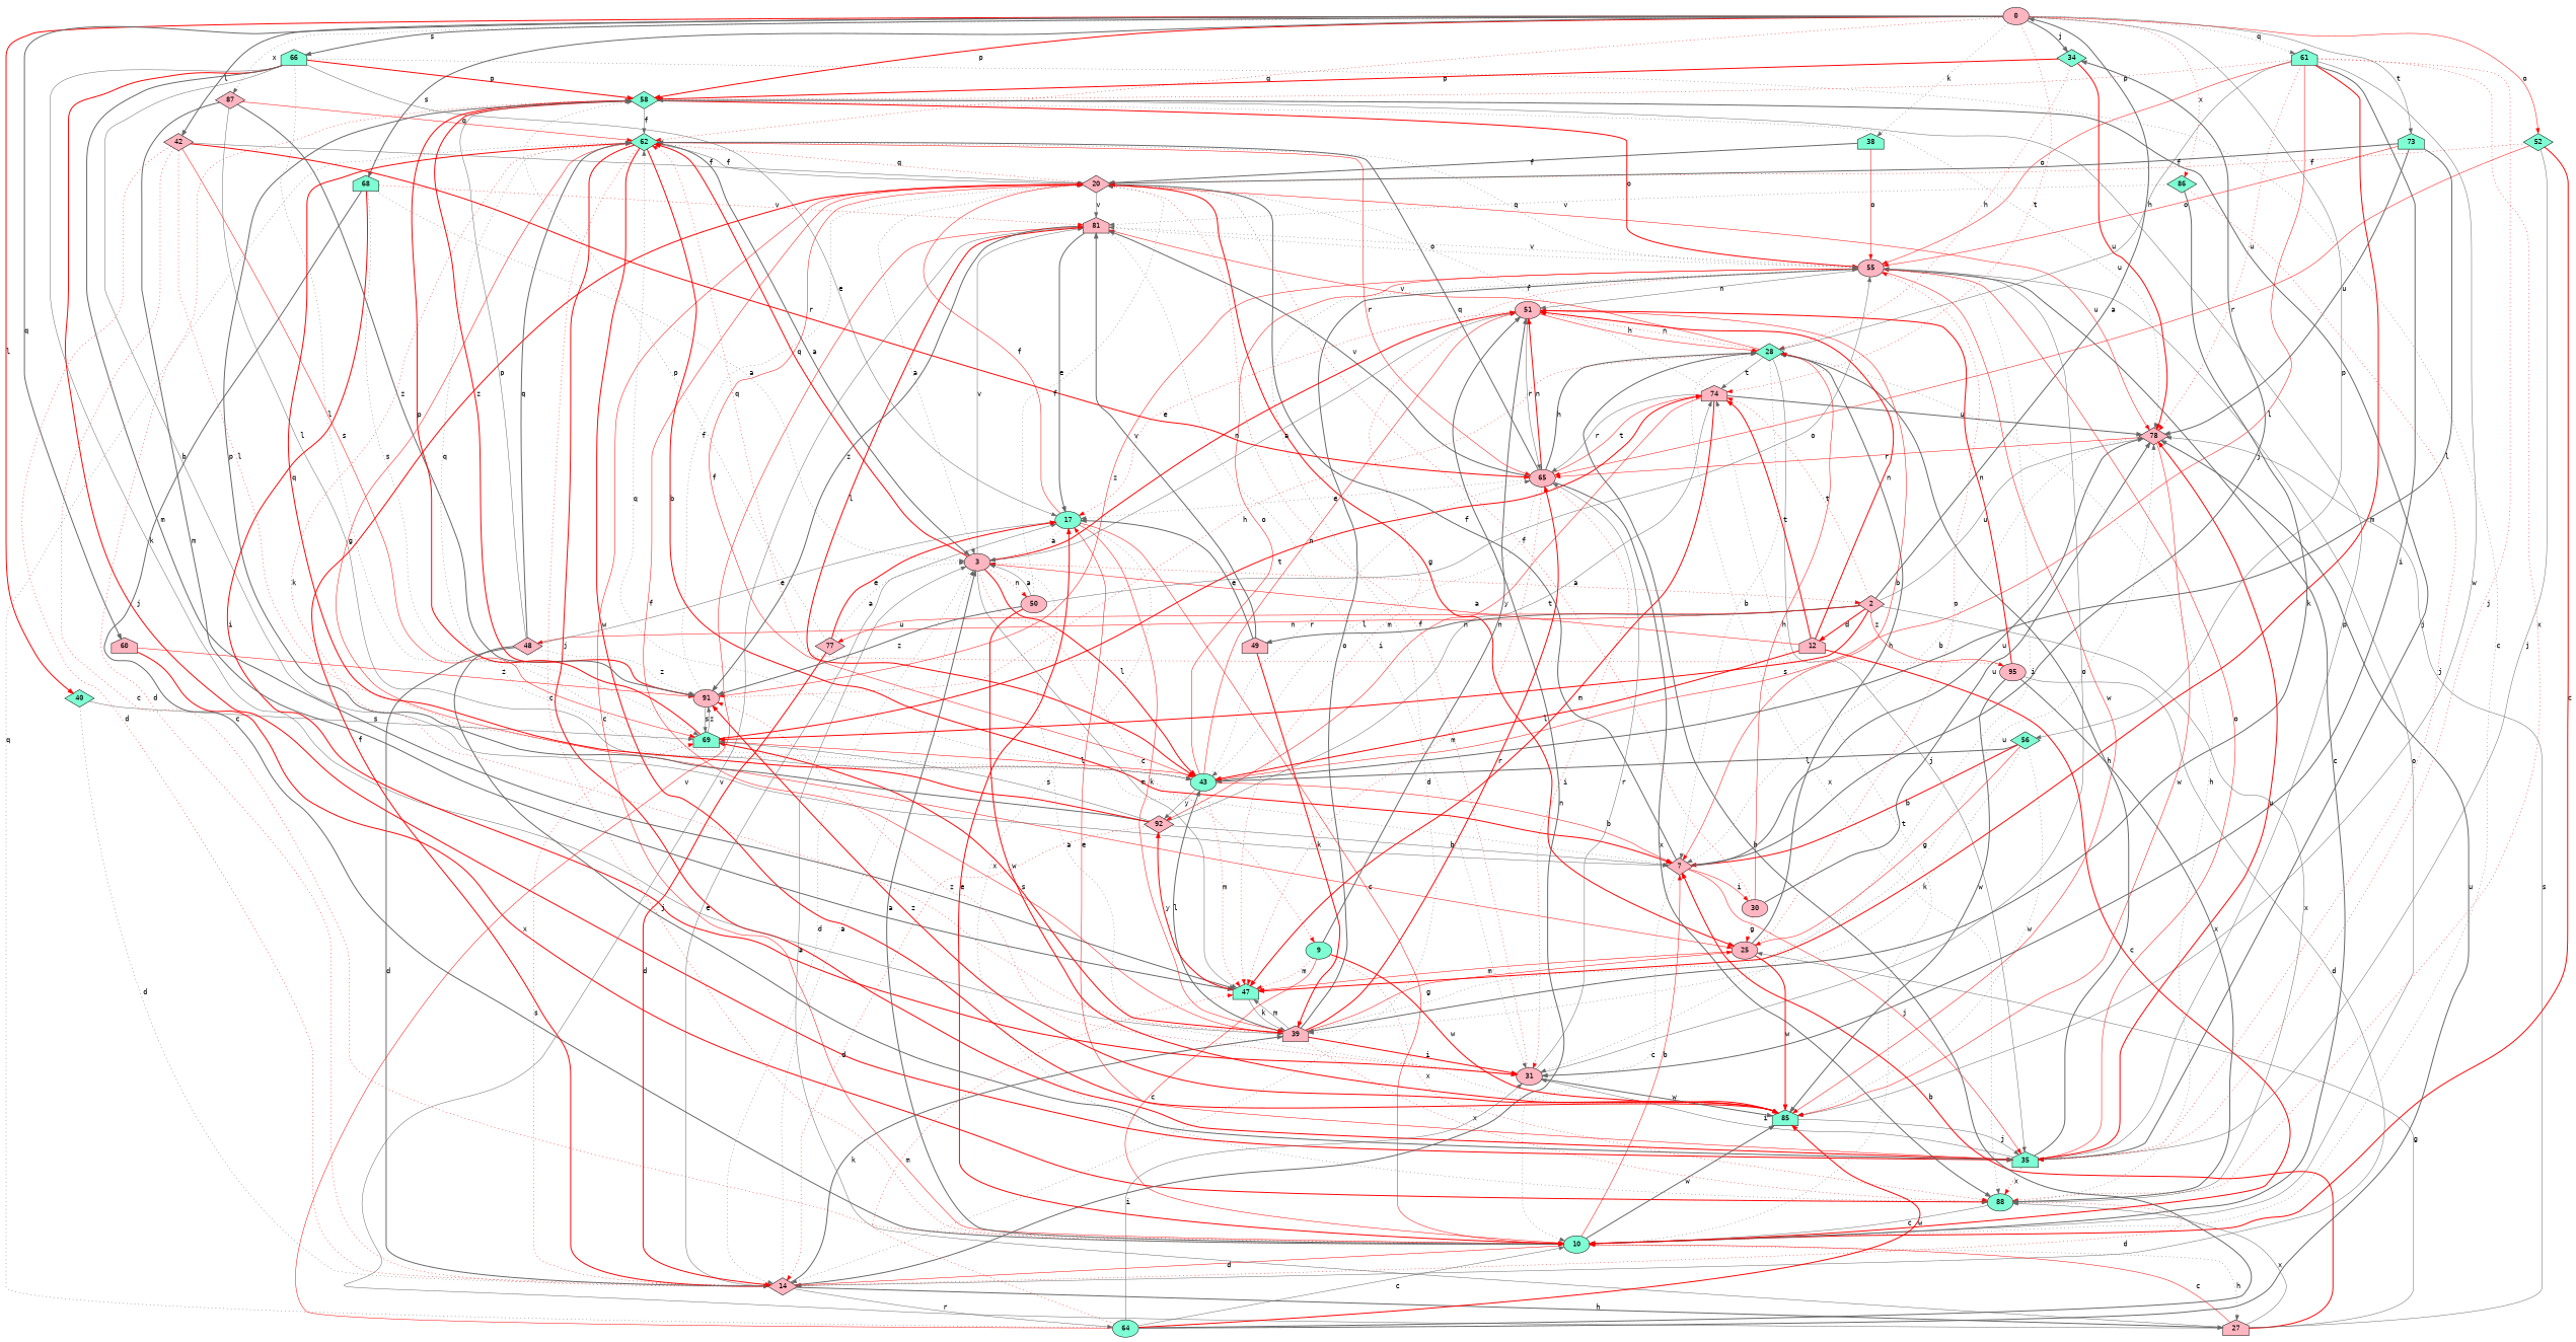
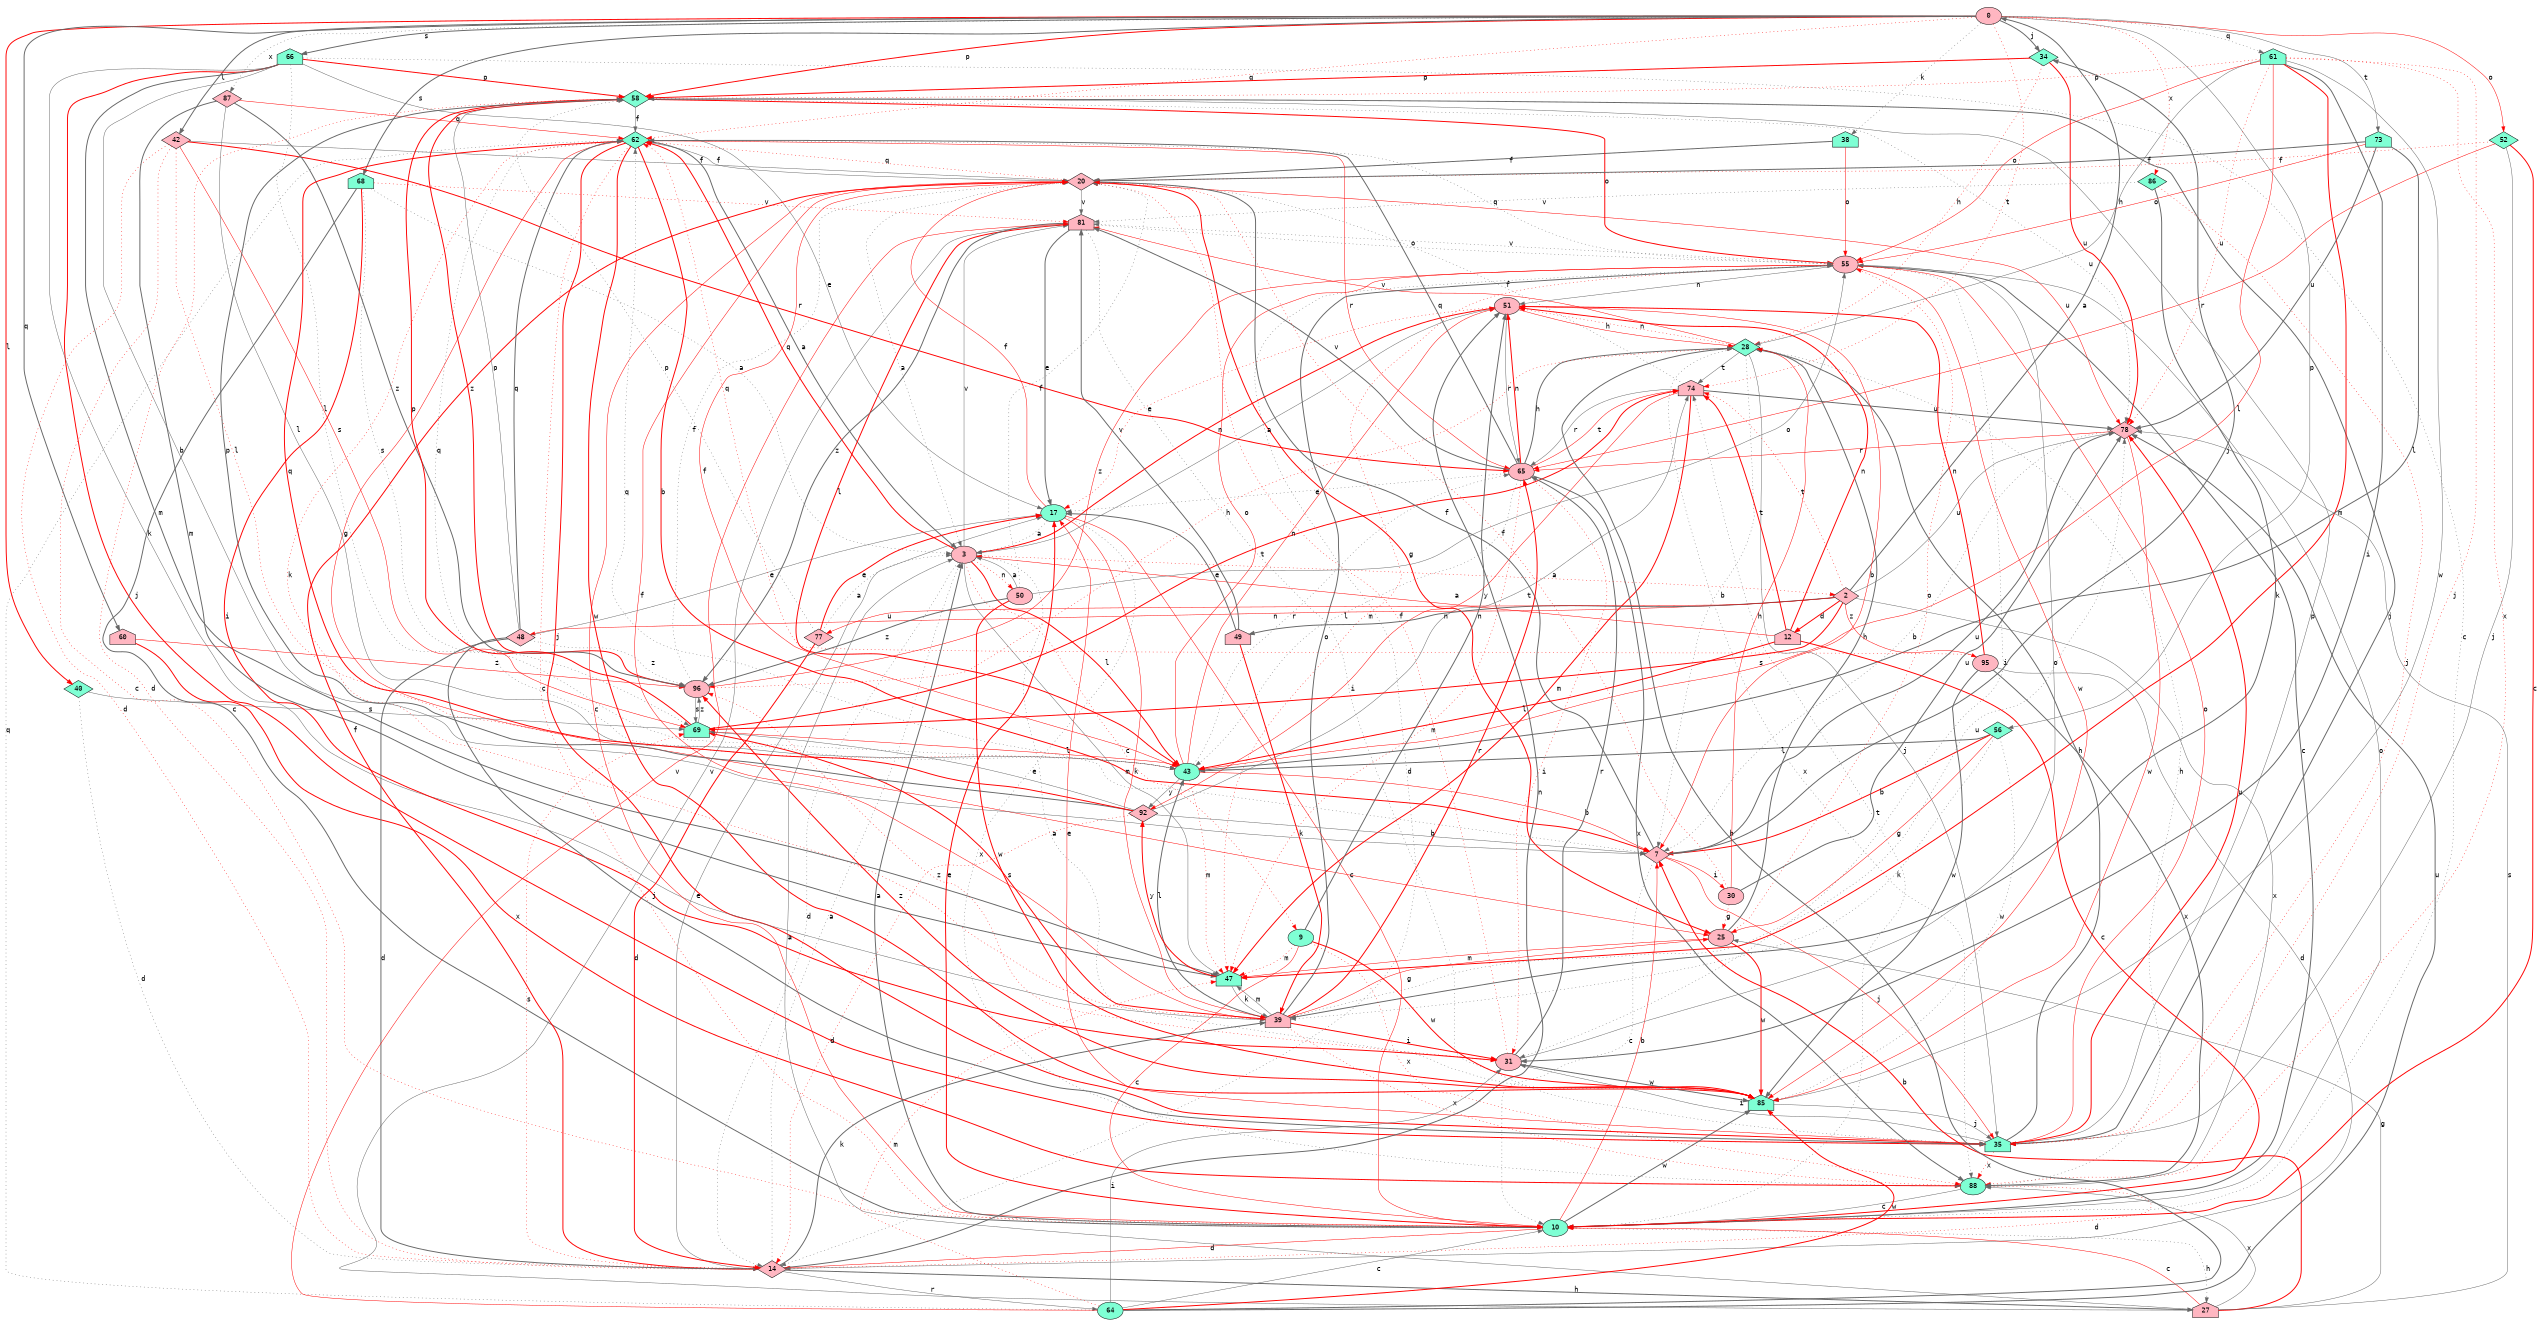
  strict digraph {
    fontname="DejaVu Sans Mono"
    node [fillcolor=lightpink fontname="DejaVu Sans Mono" shape=diamond style=filled]
    edge [color=gray40 fontname="DejaVu Sans Mono" style=bold]
    0 [shape=ellipse]
    34 [fillcolor=aquamarine]
    38 [fillcolor=aquamarine shape=house]
    40 [fillcolor=aquamarine]
    42
    52 [fillcolor=aquamarine]
    56 [fillcolor=aquamarine]
    58 [fillcolor=aquamarine]
    60 [shape=house]
    61 [fillcolor=aquamarine shape=house]
    62 [fillcolor=aquamarine]
    66 [fillcolor=aquamarine shape=house]
    68 [fillcolor=aquamarine shape=house]
    73 [fillcolor=aquamarine shape=house]
    74 [shape=house]
    86 [fillcolor=aquamarine]
    87
    78
    28 [fillcolor=aquamarine]
    20
    55 [shape=ellipse]
    69 [fillcolor=aquamarine shape=house]
    14
    43 [fillcolor=aquamarine shape=ellipse]
    10 [fillcolor=aquamarine shape=ellipse]
    65 [shape=ellipse]
    35 [fillcolor=aquamarine shape=house]
    7
    85 [fillcolor=aquamarine shape=house]
    39 [shape=house]
    25 [shape=ellipse]
-   96 [shape=ellipse label=91]
+   96 [shape=ellipse]
    88 [fillcolor=aquamarine shape=ellipse]
    47 [fillcolor=aquamarine shape=house]
    31 [shape=ellipse]
    3 [shape=ellipse]
    17 [fillcolor=aquamarine shape=ellipse]
    81 [shape=house]
    92
    2
    12 [shape=house]
    48
    49 [shape=house]
    77
    95 [shape=ellipse]
    51 [shape=ellipse]
    9 [fillcolor=aquamarine shape=ellipse]
    50 [shape=ellipse]
    27 [shape=house]
    64 [fillcolor=aquamarine shape=ellipse]
    30 [shape=ellipse]
    0 -> 34 [label=j]
    0 -> 38 [label=k style=dotted]
    0 -> 40 [color=red label=l]
    0 -> 42 [label=l]
    0 -> 52 [color=red label=o style=solid]
    0 -> 56 [label=p style=solid]
    0 -> 58 [color=red label=p]
    0 -> 60 [label=q]
    0 -> 61 [label=q style=dotted]
    0 -> 62 [color=red label=q style=dotted]
    0 -> 66 [label=s]
    0 -> 68 [label=s]
    0 -> 73 [label=t style=solid]
    0 -> 74 [color=red label=t style=dotted]
    0 -> 86 [color=red label=x style=dotted]
    0 -> 87 [label=x style=dotted]
    34 -> 58 [color=red label=p]
    34 -> 78 [color=red label=u]
    34 -> 28 [color=red label=h style=dotted]
    38 -> 20 [label=f]
    38 -> 55 [color=red label=o style=solid]
    40 -> 69 [label=s style=solid]
    40 -> 14 [label=d style=dotted]
    42 -> 20 [label=f style=solid]
    42 -> 69 [color=red label=s style=solid]
    42 -> 14 [color=red label=d style=dotted]
    42 -> 43 [color=red label=l style=dotted]
    42 -> 10 [color=red label=c style=dotted]
    42 -> 65 [color=red label=r]
    52 -> 20 [color=red label=f style=dotted]
    52 -> 10 [color=red label=c]
    52 -> 65 [color=red label=r style=solid]
    52 -> 35 [label=j style=solid]
    56 -> 43 [label=l]
    56 -> 7 [color=red label=b]
    56 -> 85 [label=w style=dotted]
    56 -> 39 [label=k style=dotted]
    56 -> 25 [color=red label=g style=solid]
    58 -> 62 [label=f style=solid]
    58 -> 78 [label=u style=dotted]
    58 -> 55 [color=red label=o]
    58 -> 14 [color=red label=d style=dotted]
    58 -> 35 [label=j]
    58 -> 96 [color=red label=z]
    60 -> 96 [color=red label=z style=solid]
    60 -> 88 [color=red label=x]
    61 -> 58 [color=red label=p style=dotted]
    61 -> 78 [color=red label=u style=dotted]
    61 -> 28 [label=h style=solid]
    61 -> 55 [color=red label=o style=solid]
    61 -> 43 [color=red label=l style=solid]
    61 -> 35 [color=red label=j style=dotted]
    61 -> 85 [label=w style=solid]
    61 -> 88 [color=red label=x style=dotted]
    61 -> 47 [color=red label=m]
    61 -> 31 [label=i]
    62 -> 20 [label=f style=solid]
    62 -> 10 [color=red label=c style=dotted]
    62 -> 65 [color=red label=r style=solid]
    62 -> 35 [color=red label=j]
    62 -> 7 [color=red label=b]
    62 -> 85 [color=red label=w]
    62 -> 39 [color=red label=k style=dotted]
    62 -> 25 [color=red label=g style=solid]
    62 -> 3 [label=a]
    66 -> 58 [color=red label=p]
    66 -> 43 [label=l style=dotted]
    66 -> 10 [label=c style=dotted]
    66 -> 35 [color=red label=j]
    66 -> 7 [label=b style=solid]
    66 -> 39 [label=k style=solid]
    66 -> 47 [label=m]
    66 -> 17 [label=e style=solid]
    68 -> 69 [label=s style=dotted]
    68 -> 10 [label=c]
    68 -> 31 [color=red label=i]
    68 -> 3 [label=a style=dotted]
    68 -> 81 [color=red label=v style=dotted]
    73 -> 78 [label=u]
    73 -> 20 [label=f]
    73 -> 55 [color=red label=o style=solid]
    73 -> 43 [label=l]
    74 -> 78 [label=u]
    74 -> 20 [label=f style=dotted]
    74 -> 65 [label=r style=solid]
    74 -> 47 [color=red label=m]
    74 -> 92 [color=red label=y style=solid]
    86 -> 35 [color=red label=j style=dotted]
    86 -> 39 [label=k]
    86 -> 81 [label=v style=dotted]
    87 -> 62 [color=red label=q style=solid]
    87 -> 43 [label=l style=solid]
    87 -> 96 [label=z]
    87 -> 47 [label=m]
    78 -> 65 [color=red label=r style=solid]
    78 -> 7 [label=b style=dotted]
    78 -> 85 [color=red label=w style=solid]
    28 -> 74 [label=t style=solid]
    28 -> 35 [label=j style=solid]
    28 -> 7 [label=b style=dotted]
    28 -> 88 [label=x style=dotted]
    28 -> 81 [color=red label=v style=solid]
    28 -> 51 [color=red label=n style=dotted]
    20 -> 62 [color=red label=q style=dotted]
    20 -> 78 [color=red label=u style=solid]
    20 -> 10 [color=red label=c style=solid]
    20 -> 25 [color=red label=g]
    20 -> 3 [label=a style=dotted]
    20 -> 81 [label=v style=solid]
    55 -> 62 [label=q style=dotted]
    55 -> 14 [label=d style=dotted]
    55 -> 10 [label=c]
    55 -> 85 [color=red label=w style=solid]
    55 -> 96 [color=red label=z style=solid]
    55 -> 47 [color=red label=m style=dotted]
    55 -> 31 [label=i style=dotted]
    55 -> 81 [label=v style=dotted]
    55 -> 51 [label=n style=solid]
    69 -> 58 [color=red label=p]
    69 -> 74 [color=red label=t]
    69 -> 43 [color=red label=l style=solid]
    69 -> 96 [label=z style=solid]
    14 -> 20 [color=red label=f]
    14 -> 69 [color=red label=s style=dotted]
    14 -> 39 [label=k]
    14 -> 3 [label=a style=dotted]
    14 -> 17 [label=e style=solid]
    14 -> 51 [label=n]
    14 -> 27 [label=h]
    14 -> 64 [label=r style=solid]
    43 -> 62 [label=q style=dotted]
    43 -> 20 [color=red label=f style=solid]
    43 -> 55 [color=red label=o style=solid]
    43 -> 65 [label=r style=dotted]
    43 -> 7 [color=red label=b style=solid]
    43 -> 47 [color=red label=m style=dotted]
    43 -> 92 [label=y style=solid]
    43 -> 51 [color=red label=n style=solid]
    10 -> 74 [label=t style=dotted]
    10 -> 55 [label=o style=solid]
    10 -> 14 [color=red label=d style=solid]
    10 -> 7 [color=red label=b style=solid]
    10 -> 85 [label=w]
    10 -> 3 [label=a]
    10 -> 17 [color=red label=e]
    10 -> 27 [label=h style=dotted]
    65 -> 62 [label=q]
    65 -> 74 [color=red label=t style=solid]
    65 -> 28 [label=h]
    65 -> 43 [label=l style=dotted]
    65 -> 88 [label=x]
    65 -> 47 [color=red label=m style=dotted]
    65 -> 31 [color=red label=i style=dotted]
    65 -> 17 [label=e style=dotted]
    65 -> 81 [label=v]
    65 -> 51 [color=red label=n]
    35 -> 58 [label=p style=solid]
    35 -> 78 [color=red label=u]
    35 -> 28 [label=h]
    35 -> 55 [color=red label=o style=solid]
    35 -> 88 [color=red label=x style=dotted]
    35 -> 31 [label=i style=solid]
    35 -> 17 [color=red label=e style=solid]
    7 -> 34 [label=j]
    7 -> 62 [label=q style=dotted]
    7 -> 78 [label=u]
    7 -> 20 [label=f]
    7 -> 10 [label=c style=dotted]
    7 -> 35 [color=red label=j style=solid]
    7 -> 30 [color=red label=i style=solid]
    85 -> 35 [label=j style=solid]
    85 -> 96 [color=red label=z]
    85 -> 3 [label=a style=dotted]
    39 -> 78 [label=u style=dotted]
    39 -> 20 [color=red label=f style=solid]
    39 -> 55 [label=o]
    39 -> 69 [color=red label=s]
    39 -> 43 [label=l]
    39 -> 65 [color=red label=r]
    39 -> 25 [color=red label=g style=solid]
    39 -> 88 [color=red label=x style=dotted]
    39 -> 47 [label=m style=solid]
    39 -> 31 [color=red label=i]
    25 -> 28 [label=h]
    25 -> 55 [color=red label=o style=dotted]
    25 -> 85 [color=red label=w]
    25 -> 47 [color=red label=m style=solid]
    96 -> 28 [color=red label=h style=dotted]
    96 -> 20 [label=f style=dotted]
    96 -> 69 [label=s style=solid]
    88 -> 28 [label=h style=dotted]
    88 -> 14 [color=red label=d style=dotted]
    88 -> 10 [label=c style=solid]
    47 -> 39 [label=k style=solid]
    47 -> 92 [color=red label=y]
    31 -> 20 [color=red label=f style=dotted]
    31 -> 55 [label=o style=solid]
-   31 -> 65 [label=r style=solid]
+   31 -> 65 [label=r]
    31 -> 85 [label=w]
    31 -> 96 [color=red label=z style=dotted]
    3 -> 62 [color=red label=q]
    3 -> 14 [label=d style=dotted]
    3 -> 43 [color=red label=l]
    3 -> 47 [label=m style=solid]
    3 -> 81 [label=v style=solid]
    3 -> 2 [color=red label=a style=dotted]
    3 -> 51 [color=red label=n]
    3 -> 9 [color=red label=c style=dotted]
    3 -> 50 [color=red label=n style=dotted]
    17 -> 20 [color=red label=f style=solid]
    17 -> 10 [color=red label=c style=solid]
    17 -> 39 [color=red label=k style=solid]
    17 -> 88 [label=x style=dotted]
    17 -> 3 [label=a style=dotted]
    81 -> 55 [label=o style=dotted]
    81 -> 43 [color=red label=l]
    81 -> 96 [label=z]
-   81 -> 31 [label=i style=dotted]
+   81 -> 35 [label=i style=dotted]
    81 -> 17 [label=e]
    92 -> 58 [label=p]
    92 -> 62 [color=red label=q]
    92 -> 74 [label=t style=solid]
-   92 -> 69 [label=s style=solid]
+   92 -> 69 [label=e style=solid]
    92 -> 14 [color=red label=d style=dotted]
    92 -> 7 [label=b style=solid]
    2 -> 0 [label=a]
    2 -> 74 [color=red label=t style=dotted]
    2 -> 78 [label=u style=solid]
    2 -> 69 [color=red label=s]
    2 -> 88 [label=x style=solid]
    2 -> 12 [color=red label=d]
    2 -> 48 [color=red label=n style=solid]
    2 -> 49 [label=n]
    2 -> 77 [color=red label=u style=solid]
    2 -> 95 [color=red label=z style=solid]
    12 -> 74 [color=red label=t]
    12 -> 43 [color=red label=l]
    12 -> 10 [color=red label=c]
    12 -> 3 [color=red label=a style=solid]
    12 -> 51 [color=red label=n]
    48 -> 58 [label=p style=solid]
    48 -> 62 [label=q]
    48 -> 14 [label=d]
    48 -> 35 [label=j]
    48 -> 96 [label=z style=dotted]
    48 -> 17 [label=e style=solid]
    49 -> 39 [color=red label=k]
    49 -> 17 [label=e]
    49 -> 81 [label=v]
    77 -> 58 [label=p style=dotted]
    77 -> 14 [color=red label=d]
    77 -> 3 [label=a style=dotted]
    77 -> 17 [color=red label=e]
    95 -> 62 [color=red label=q style=dotted]
    95 -> 14 [label=d style=solid]
    95 -> 85 [label=w]
    95 -> 88 [label=x]
    95 -> 51 [color=red label=n]
    51 -> 28 [color=red label=h style=solid]
    51 -> 65 [label=r style=solid]
    51 -> 7 [color=red label=b style=solid]
    51 -> 3 [label=a style=solid]
    51 -> 17 [color=red label=e style=dotted]
    9 -> 10 [color=red label=c style=solid]
    9 -> 85 [color=red label=w]
    9 -> 88 [color=red label=x style=dotted]
    9 -> 47 [color=red label=m style=dotted]
    9 -> 51 [label=n]
    50 -> 20 [label=f style=dotted]
    50 -> 55 [label=o style=solid]
    50 -> 85 [color=red label=w]
    50 -> 96 [label=z]
    50 -> 3 [label=a style=solid]
    27 -> 78 [label=s style=solid]
    27 -> 10 [color=red label=c style=solid]
    27 -> 7 [color=red label=b]
    27 -> 25 [label=g style=solid]
    27 -> 88 [label=x style=solid]
    27 -> 3 [label=a style=solid]
    27 -> 81 [label=v style=solid]
    64 -> 62 [label=q style=dotted]
    64 -> 78 [label=u]
    64 -> 28 [label=h]
    64 -> 10 [label=c style=solid]
    64 -> 85 [color=red label=w]
    64 -> 47 [color=red label=m style=dotted]
    64 -> 31 [label=i style=solid]
    64 -> 81 [color=red label=v style=solid]
    30 -> 78 [label=u]
    30 -> 28 [color=red label=h style=solid]
    30 -> 20 [color=red label=f style=dotted]
    30 -> 25 [color=red label=g style=dotted]
  }
